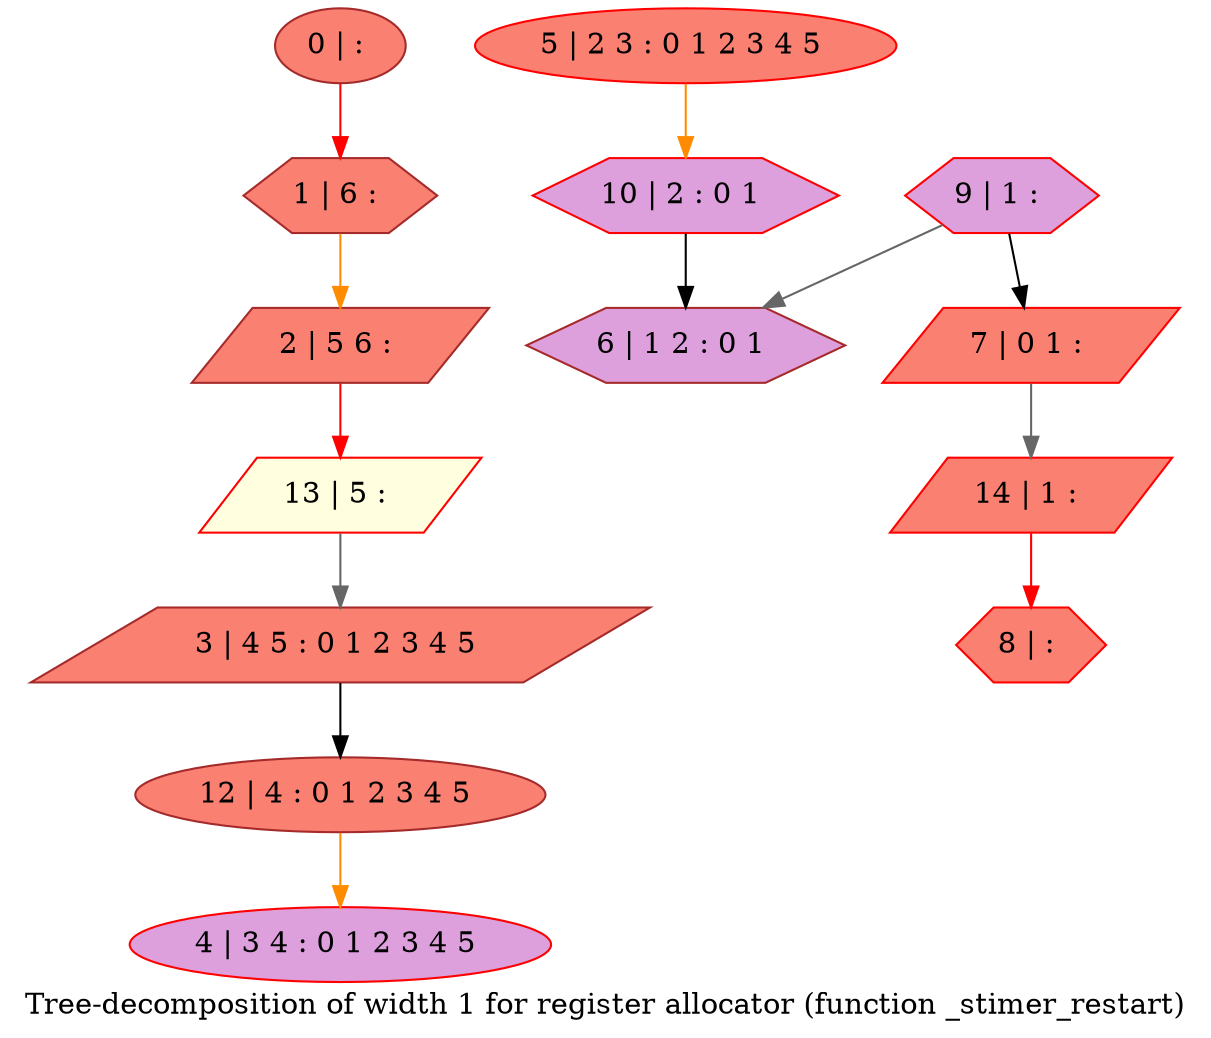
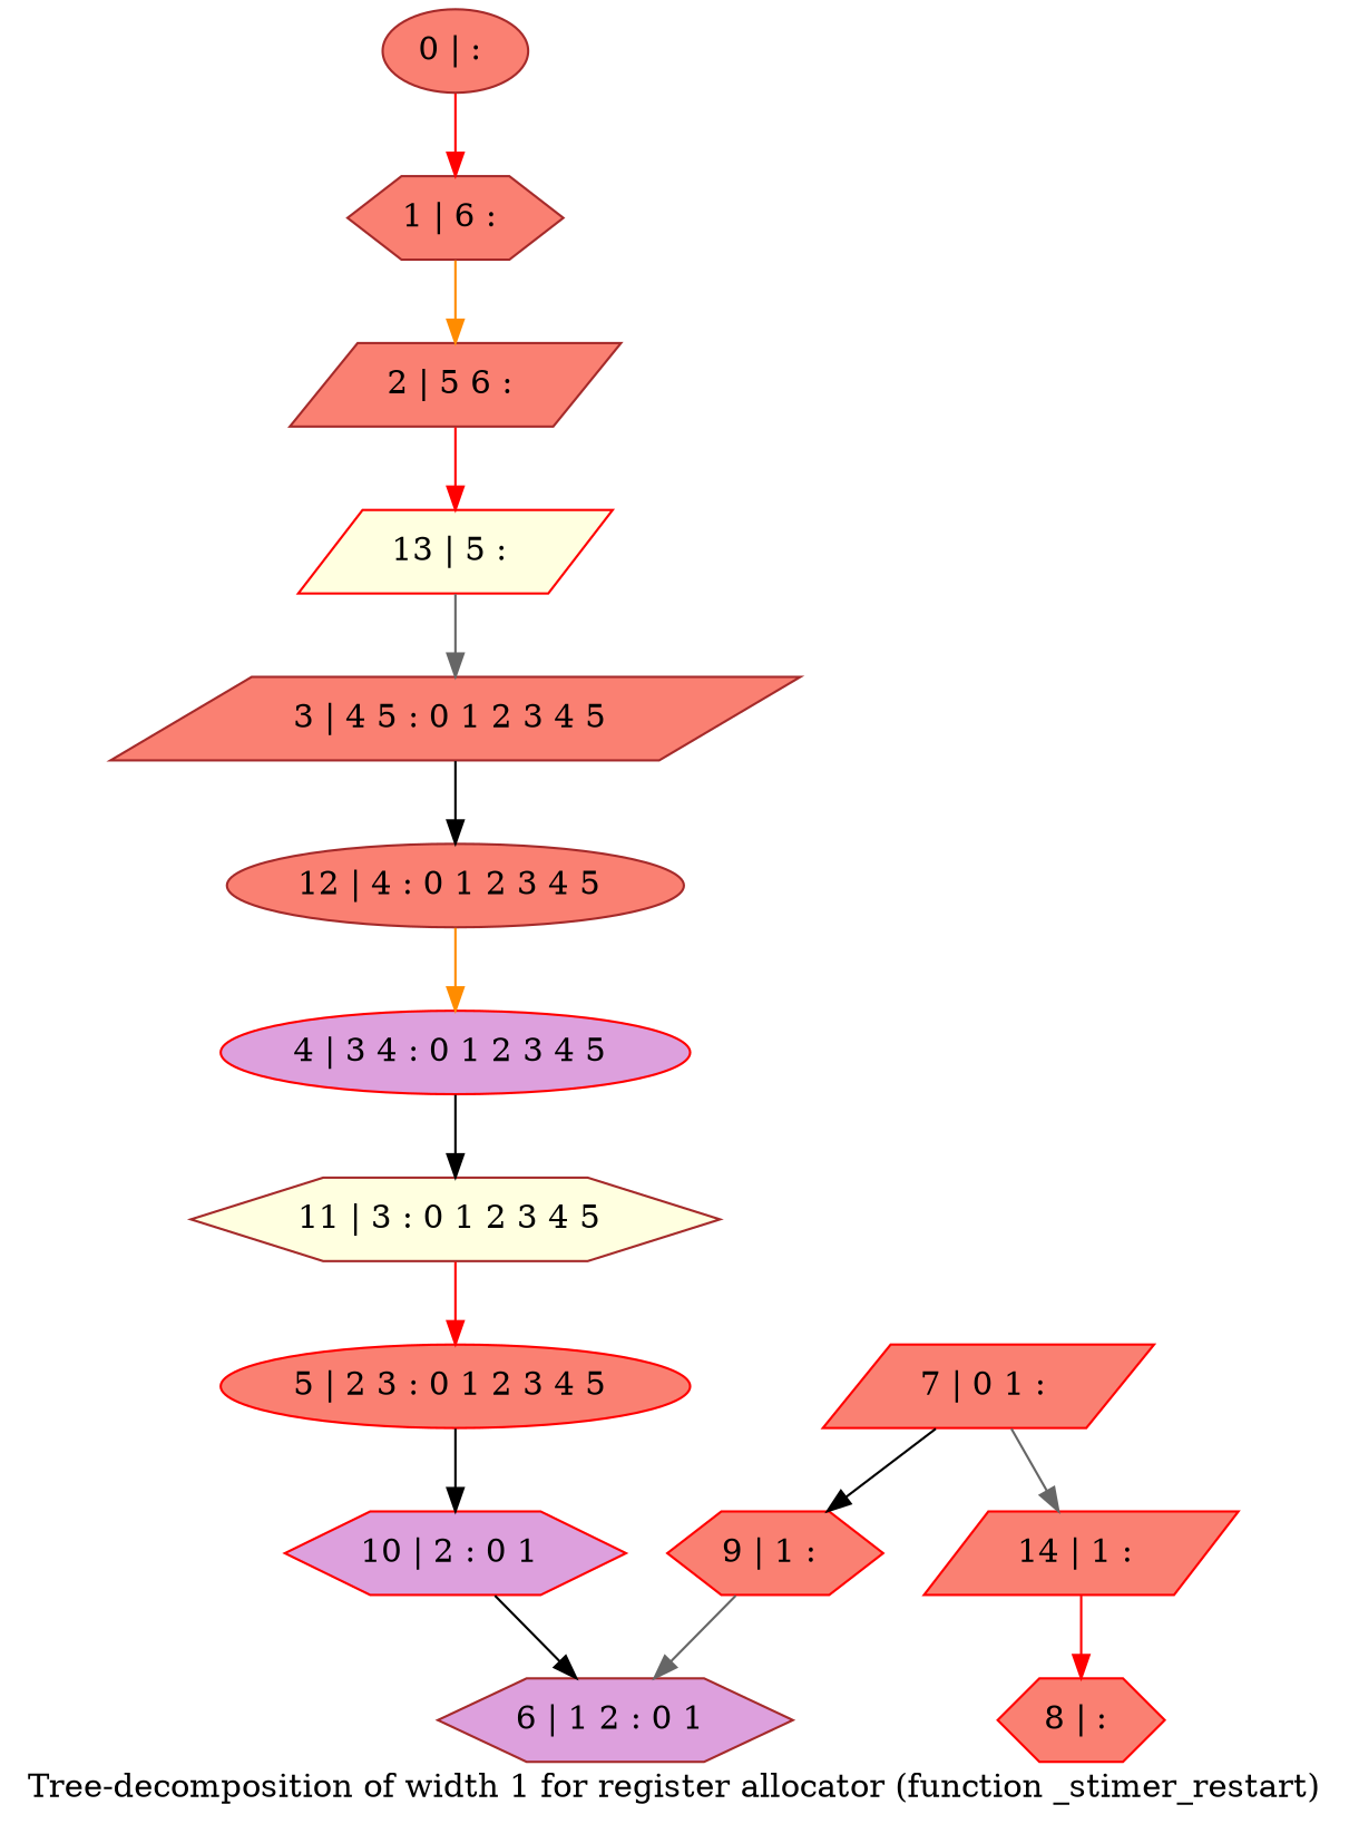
  digraph {
    label="Tree-decomposition of width 1 for register allocator (function _stimer_restart)"
    node [color=red fillcolor=salmon shape=hexagon style=filled]
    edge [color=red]
    n1 [color=brown label="0 | : " shape=ellipse]
    n2 [color=brown label="1 | 6 : "]
    n3 [color=brown label="2 | 5 6 : " shape=parallelogram]
    n4 [fillcolor=lightyellow label="13 | 5 : " shape=parallelogram]
    n5 [color=brown label="3 | 4 5 : 0 1 2 3 4 5 " shape=parallelogram]
    n6 [color=brown label="12 | 4 : 0 1 2 3 4 5 " shape=ellipse]
    n7 [fillcolor=plum label="4 | 3 4 : 0 1 2 3 4 5 " shape=ellipse]
+   n8 [color=brown fillcolor=lightyellow label="11 | 3 : 0 1 2 3 4 5 "]
    n9 [label="5 | 2 3 : 0 1 2 3 4 5 " shape=ellipse]
    n10 [fillcolor=plum label="10 | 2 : 0 1 "]
    n11 [color=brown fillcolor=plum label="6 | 1 2 : 0 1 "]
-   n12 [fillcolor=plum label="9 | 1 : "]
+   n12 [label="9 | 1 : "]
    n13 [label="7 | 0 1 : " shape=parallelogram]
    n14 [label="14 | 1 : " shape=parallelogram]
    n15 [label="8 | : "]
    n1 -> n2
    n2 -> n3 [color=darkorange]
    n3 -> n4
    n4 -> n5 [color=gray40]
    n5 -> n6 [color=black]
    n6 -> n7 [color=darkorange]
-   n9 -> n10 [color=darkorange]
+   n7 -> n8 [color=black]
+   n8 -> n9
+   n9 -> n10 [color=black]
    n10 -> n11 [color=black]
    n12 -> n11 [color=gray40]
-   n12 -> n13 [color=black]
+   n13 -> n12 [color=black]
    n13 -> n14 [color=gray40]
    n14 -> n15
  }
